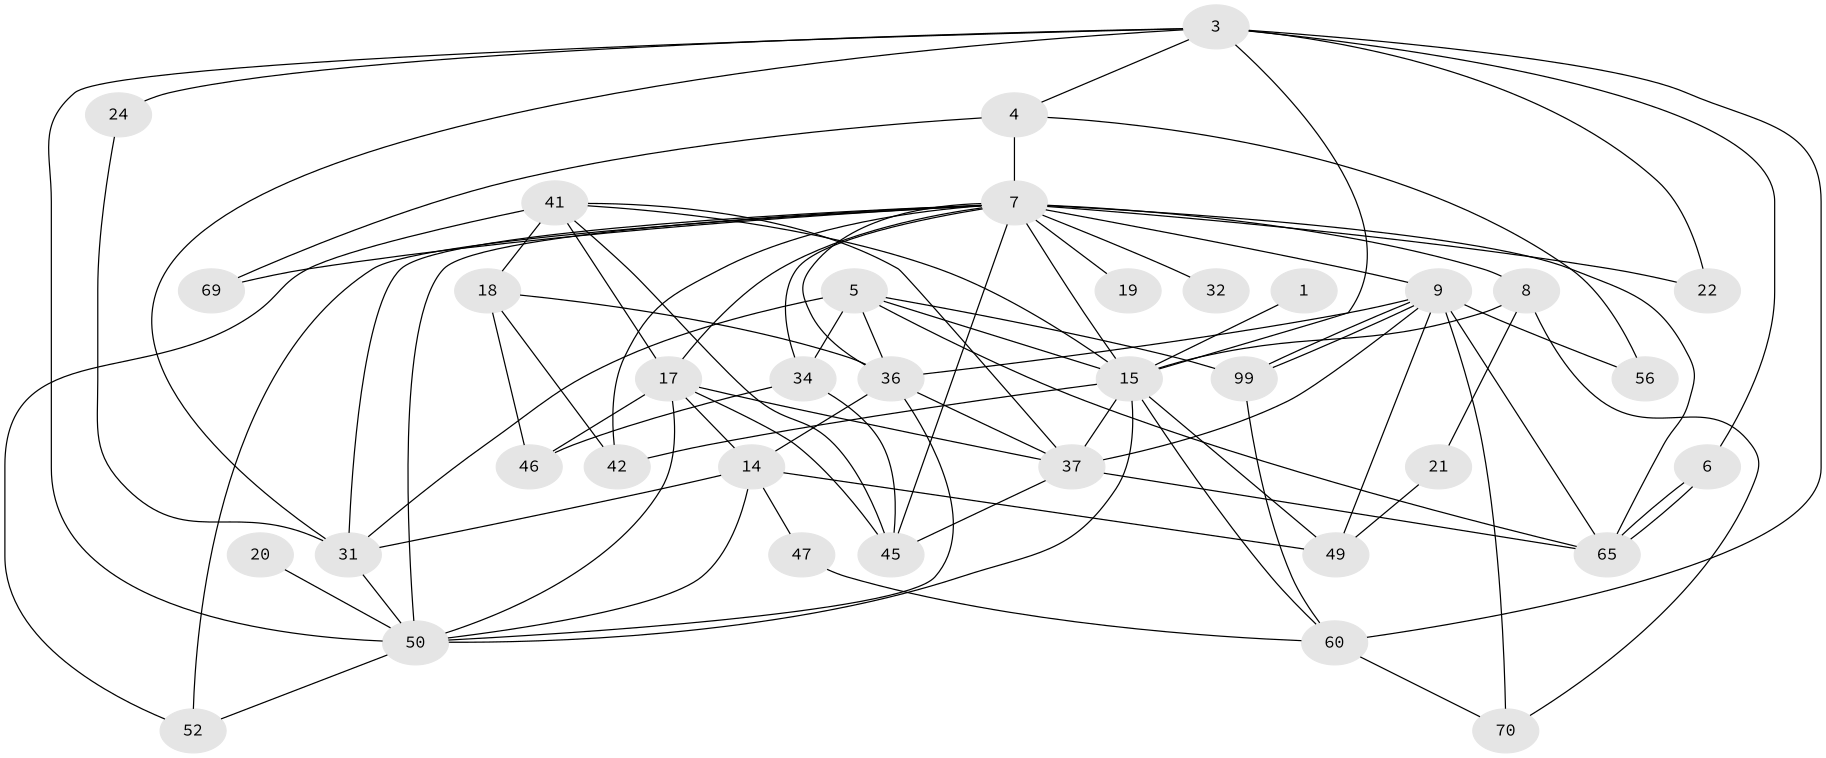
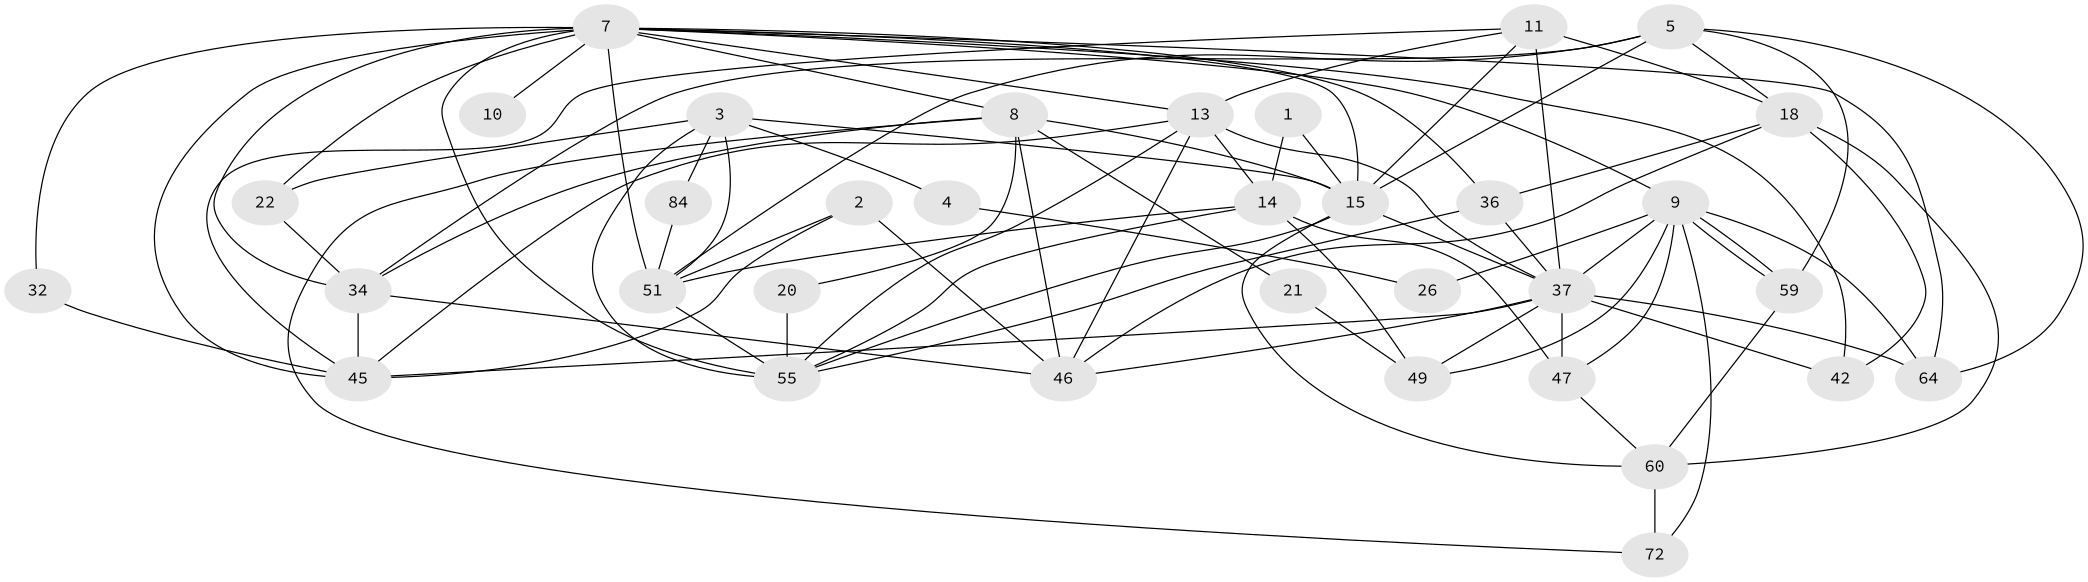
  graph {
    fontname="Source Code Pro"
    node [color=gray90 fontname="Source Code Pro" style=filled]
    edge [fontname="Source Code Pro"]
    14 [super="+54+19"]
-   31 [super="+68+38"]
-   50 [super="+53+62"]
+   31 [super="+68+38" label=51]
+   50 [super="+53+62" label=55]
    47
    49
    1
    15 [super="+58+55+17+30"]
    60 [super="+61"]
    42
    37 [super="+43+73+65"]
+   2
    45 [super="+51"]
    46
    3 [super="+12"]
    4 [super="+23"]
-   6
    22
-   24
+   24 [label=84]
    7 [super="+35+29"]
-   26 [label=56]
-   69
-   64 [label=65]
+   26
+   64
    34 [super="+75"]
-   52
-   70
+   70 [label=72]
    8 [super="+71"]
    9 [super="+28"]
-   10 [label=19]
-   13 [super="+33+16" label=17]
+   10
+   13 [super="+33+16"]
    32
    36
    5 [super="+40+44"]
    18 [super="+77+57"]
-   59 [label=99]
+   59
    20
    21
-   11 [super="+25" label=41]
+   11 [super="+25"]
    14 -- 31
    14 -- 50 [weight=2]
    14 -- 47
    14 -- 49
    31 -- 50
-   50 -- 52
    47 -- 60
-   36 -- 14
+   1 -- 14
    1 -- 15
    15 -- 50
-   15 -- 49
+   37 -- 49
    15 -- 60
-   15 -- 42
+   37 -- 42
    15 -- 37 [weight=3]
    60 -- 70
+   37 -- 47 [weight=2]
    37 -- 45
+   37 -- 46
    37 -- 64
+   2 -- 31
+   2 -- 45
+   2 -- 46
    3 -- 31
    3 -- 50 [weight=2]
    3 -- 15
-   3 -- 60 [weight=2]
+   18 -- 60 [weight=2]
    3 -- 4
-   3 -- 6
    3 -- 22
    3 -- 24
-   4 -- 7 [weight=3]
    4 -- 26
-   4 -- 69
-   6 -- 64
-   6 -- 64
+   22 -- 34
    24 -- 31
    7 -- 31
    7 -- 50 [weight=2]
    7 -- 15
    7 -- 42
    7 -- 45
    7 -- 22
-   7 -- 69
    7 -- 64
    7 -- 34
-   7 -- 52
    7 -- 8 [weight=2]
    7 -- 9
    7 -- 10 [weight=2]
    7 -- 13
    7 -- 32
    7 -- 36
    34 -- 45
    34 -- 46
    8 -- 15 [weight=2]
+   8 -- 46
+   8 -- 34
    8 -- 70
+   8 -- 20
    8 -- 21
-   9 -- 36
+   9 -- 47
    9 -- 49
    9 -- 37
    9 -- 26
    9 -- 64
    9 -- 70
    9 -- 59
    9 -- 59
    13 -- 14 [weight=2]
    13 -- 50
    13 -- 37
    13 -- 45
    13 -- 46
+   32 -- 45
    36 -- 50
    36 -- 37
    5 -- 31
    5 -- 15
    5 -- 64
    5 -- 34
-   5 -- 36
+   5 -- 18
    5 -- 59
    18 -- 42
    18 -- 46
    18 -- 36
    59 -- 60
    20 -- 50
    21 -- 49
    11 -- 15
    11 -- 37
    11 -- 45
-   11 -- 52
    11 -- 13
    11 -- 18 [weight=2]
  }
